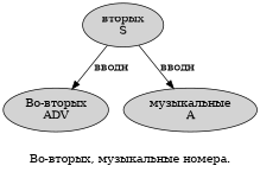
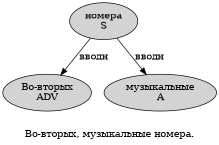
  digraph {
    label="Во-вторых, музыкальные номера."
    node [fillcolor=lightgray penwidth=1 shape=ellipse style=filled]
    n1 [label="Во-вторых\nADV"]
    n2 [label="музыкальные\nA"]
-   n3 [label="вторых\nS"]
+   n3 [label="номера\nS"]
    n3 -> n1 [label="вводн"]
    n3 -> n2 [label="вводн"]
  }
